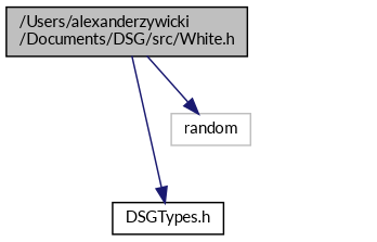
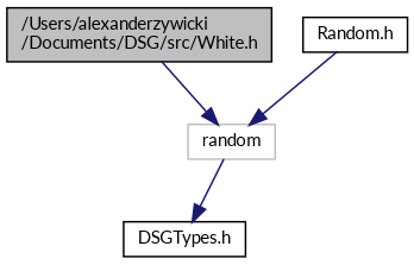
  digraph {
    fontname=Lato
    node [color=black fillcolor=white fontname=Lato fontsize=10 shape=record style=filled]
    edge [color=midnightblue fontname=Lato fontsize=10 labelfontname=Helvetica labelfontsize=10 style=solid]
    n1 [fillcolor=grey75 fontcolor=black height=0.2 label="/Users/alexanderzywicki\l/Documents/DSG/src/White.h" width=0.4]
    n2 [height=0.2 label="DSGTypes.h" width=0.4]
    n3 [color=grey75 height=0.2 label=random width=0.4]
-   n1 -> n2
+   n4 [height=0.2 label="Random.h" width=0.4]
+   n3 -> n2
    n1 -> n3
+   n4 -> n3
  }
